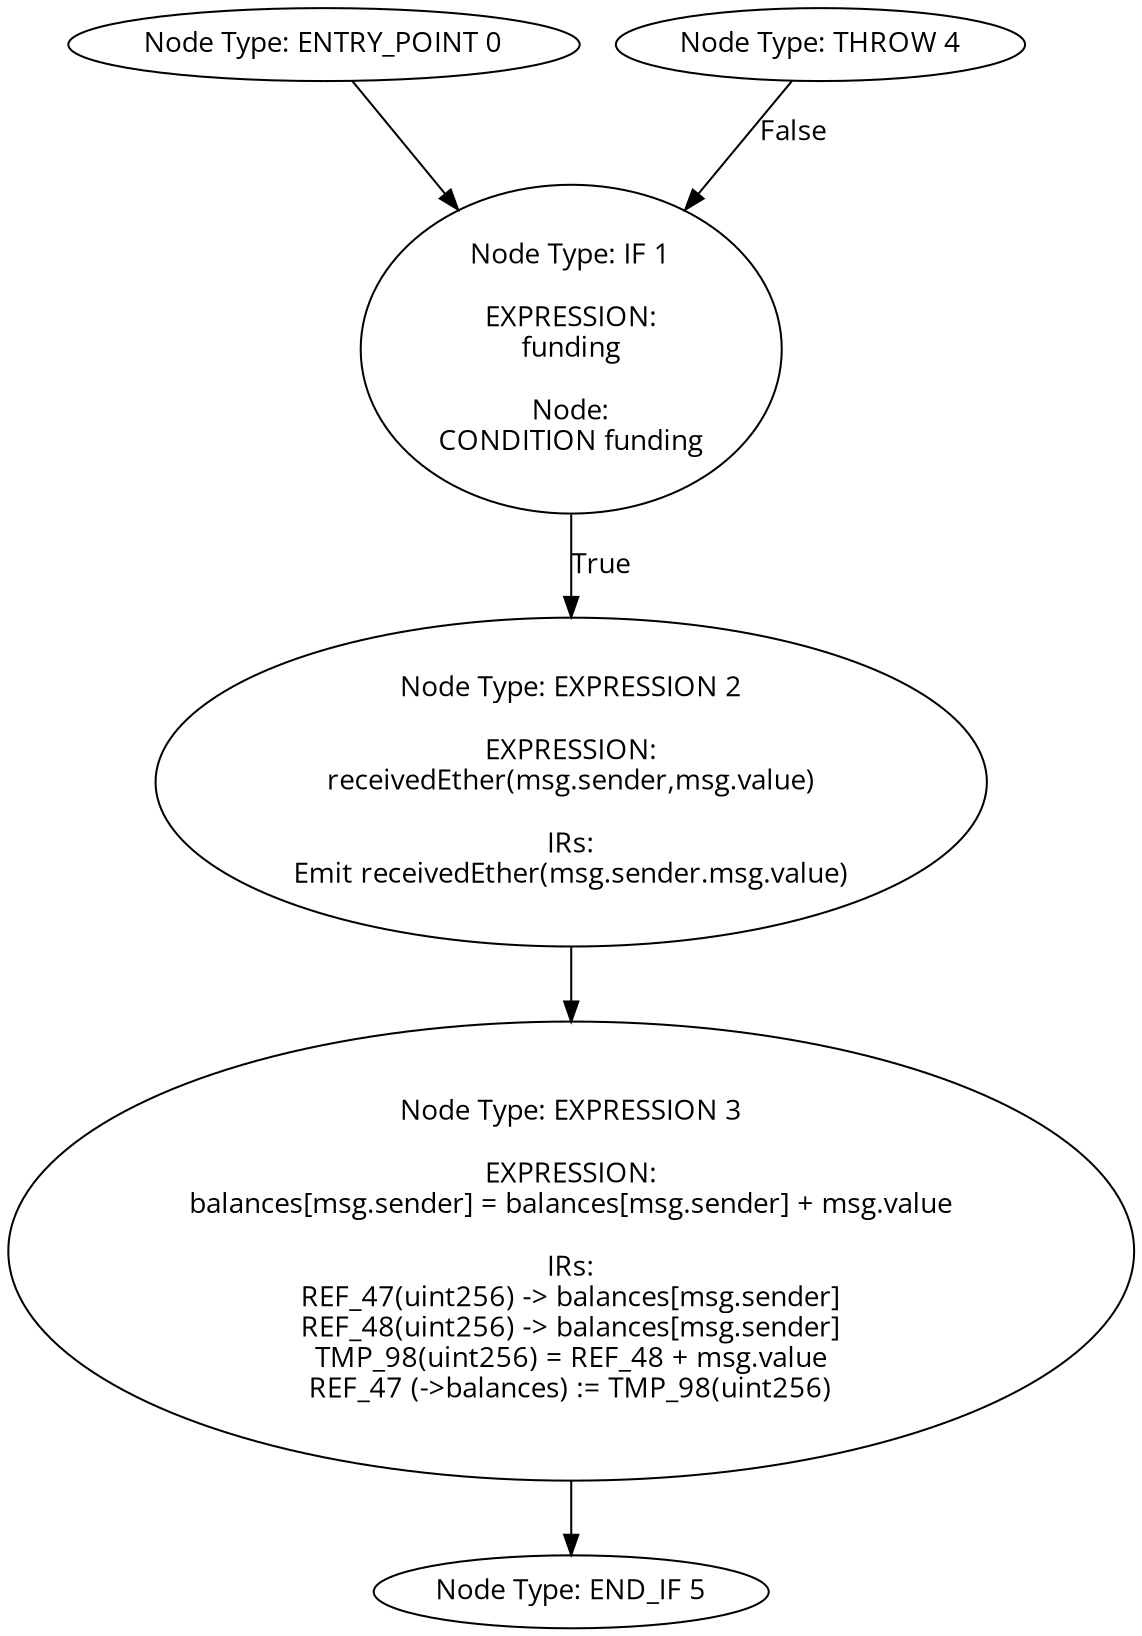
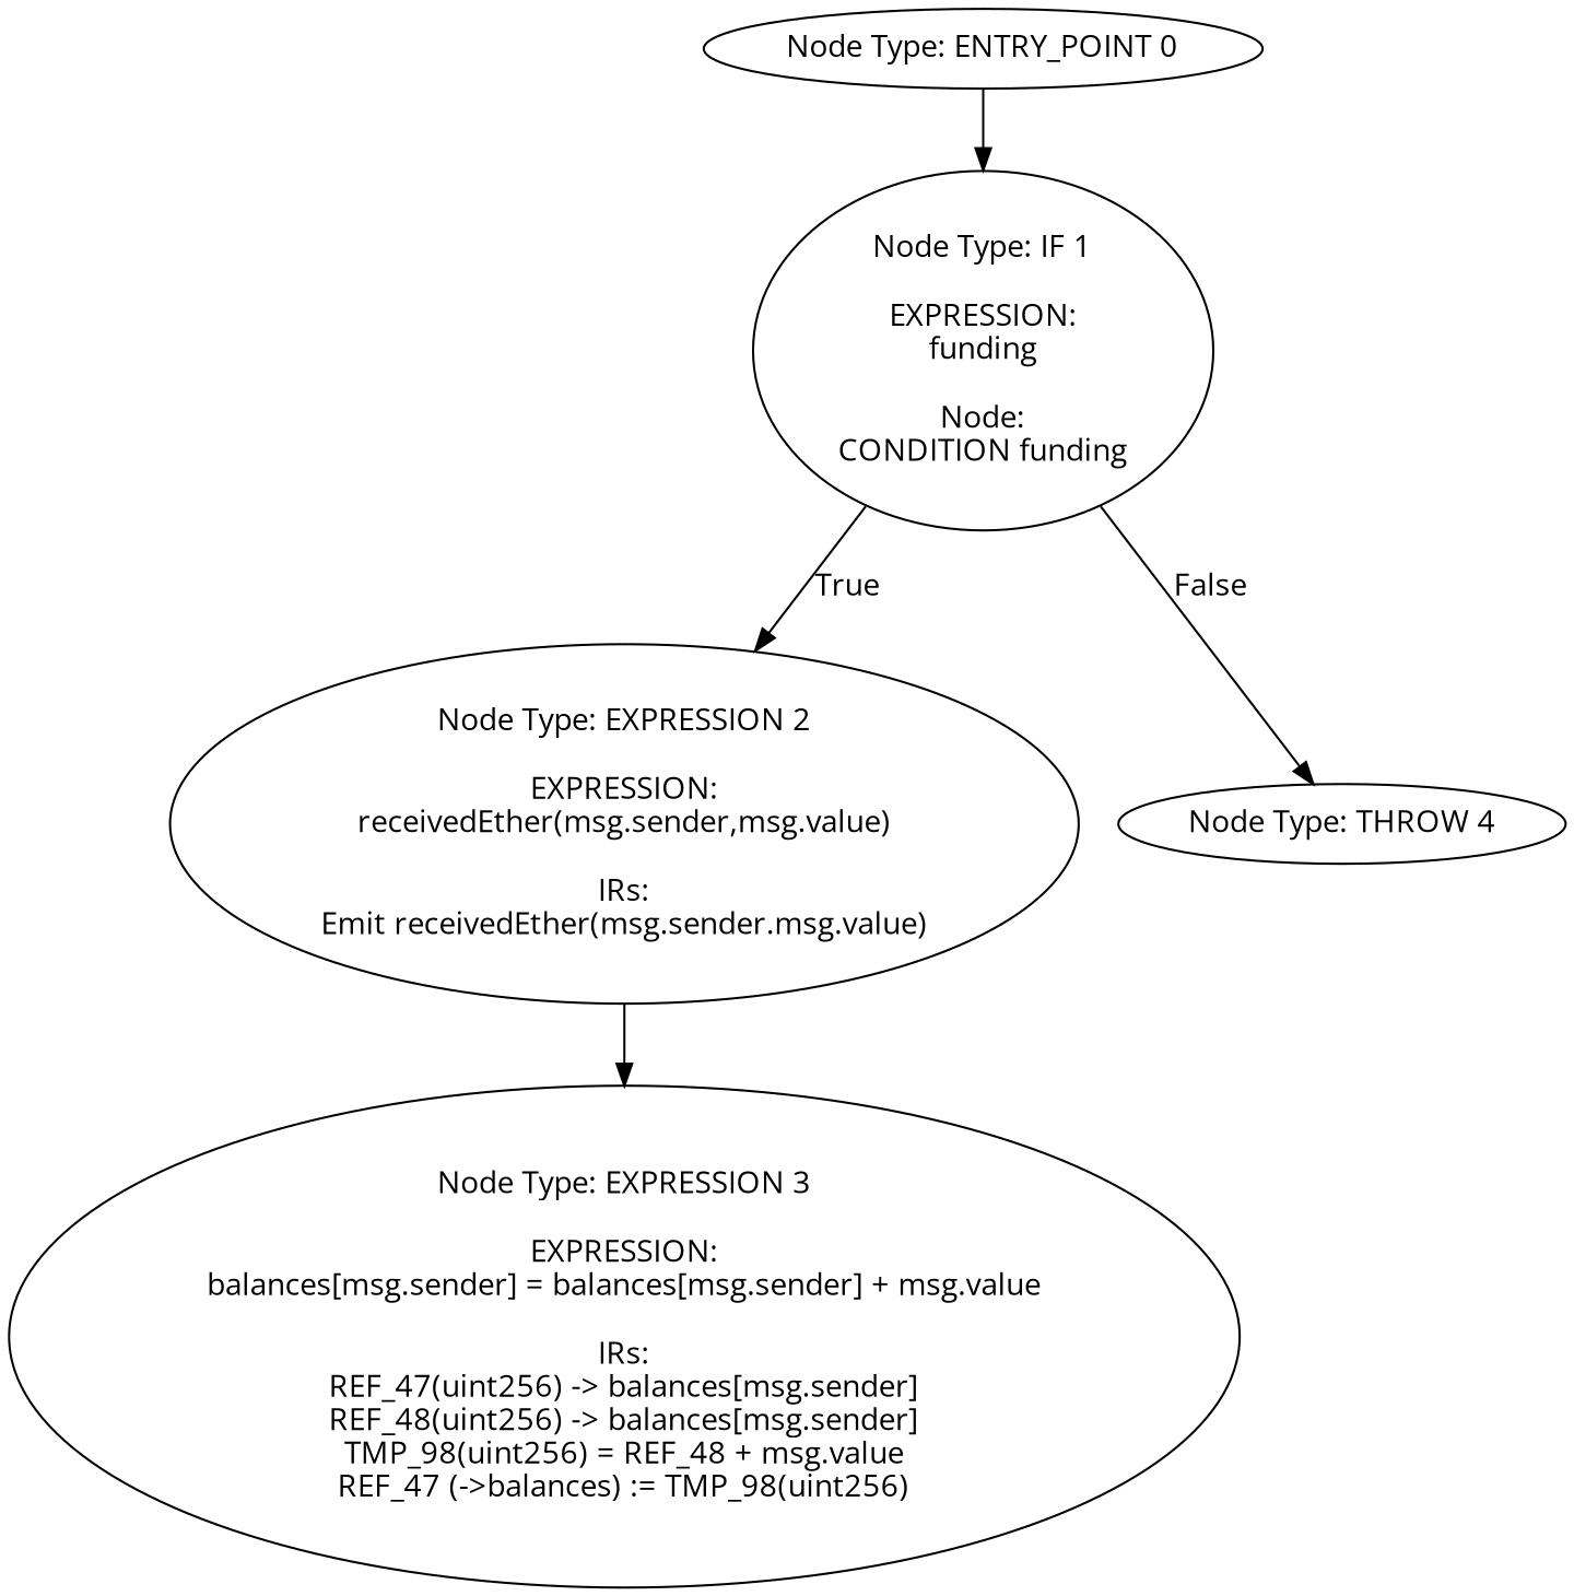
  digraph {
    fontname="Open Sans"
    node [fontname="Open Sans"]
    edge [fontname="Open Sans"]
    n1 [label="Node Type: ENTRY_POINT 0\n"]
    n2 [label="Node Type: IF 1\n\nEXPRESSION:\nfunding\n\nNode:\nCONDITION funding"]
    n3 [label="Node Type: EXPRESSION 2\n\nEXPRESSION:\nreceivedEther(msg.sender,msg.value)\n\nIRs:\nEmit receivedEther(msg.sender.msg.value)"]
    n4 [label="Node Type: THROW 4\n"]
    n5 [label="Node Type: EXPRESSION 3\n\nEXPRESSION:\nbalances[msg.sender] = balances[msg.sender] + msg.value\n\nIRs:\nREF_47(uint256) -> balances[msg.sender]\nREF_48(uint256) -> balances[msg.sender]\nTMP_98(uint256) = REF_48 + msg.value\nREF_47 (->balances) := TMP_98(uint256)"]
-   n6 [label="Node Type: END_IF 5\n"]
    n1 -> n2
    n2 -> n3 [label=True]
-   n4 -> n2 [label=False]
+   n2 -> n4 [label=False]
    n3 -> n5
-   n5 -> n6
  }
